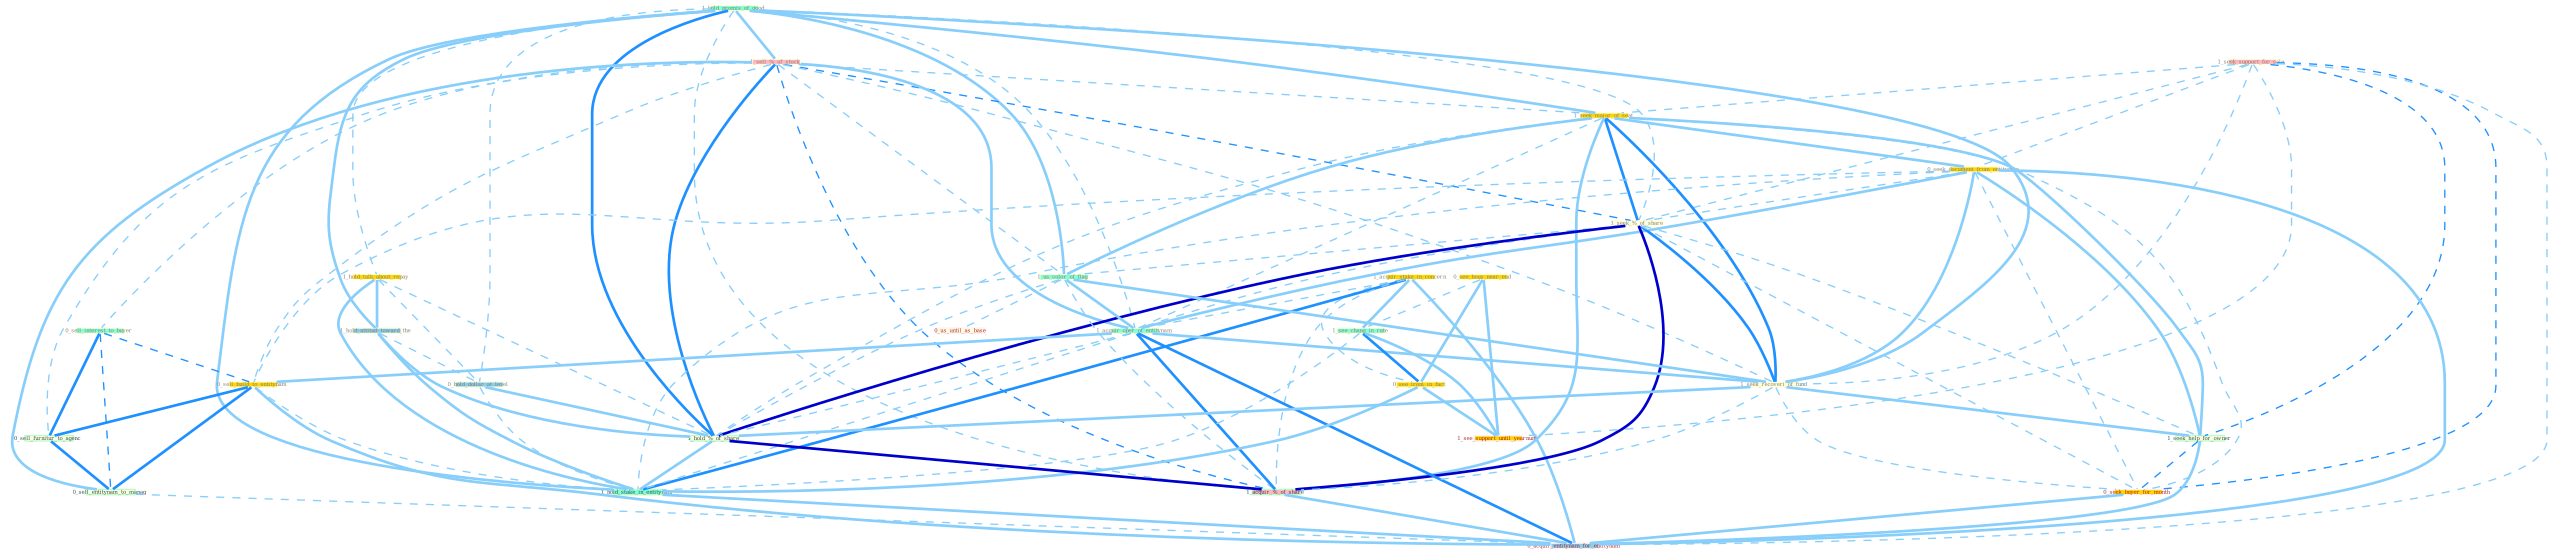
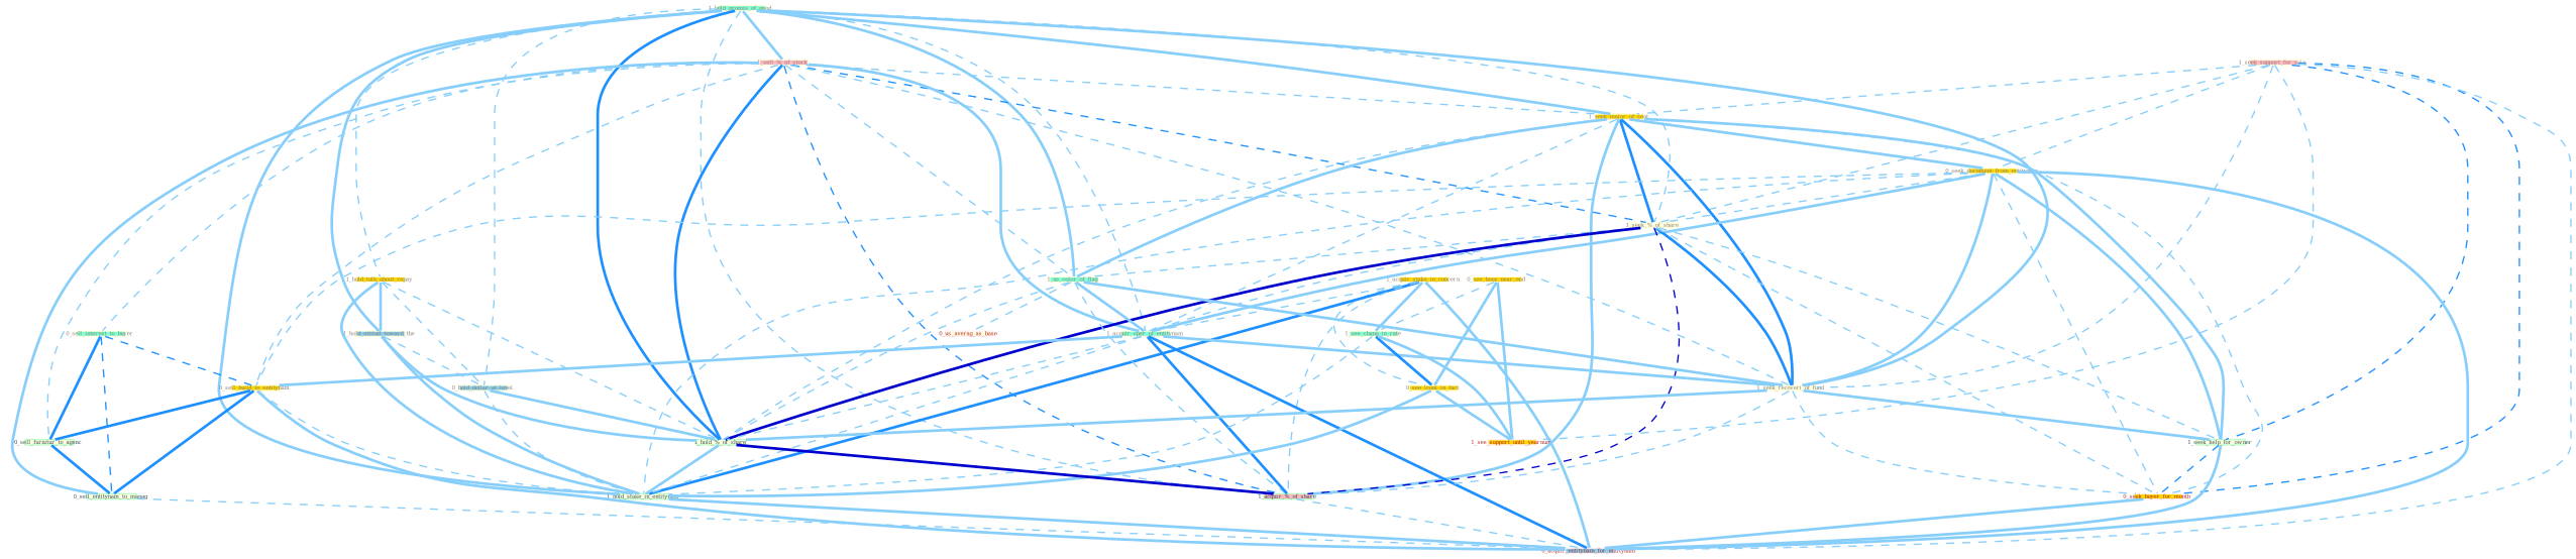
  graph {
    node [color="#ffffe0" fillcolor=gold fixedsize=true fontcolor="#8b7d6b" fontsize=4 shape=polygon style=filled]
    edge [color="#87cefa" style=bold w=1]
    "1_hold_promis_of_good " [fillcolor=aquamarine height=.06 width=.5]
    "1_acquir_stake_in_concern " [height=.06 width=.5]
    "1_sell_%_of_stock " [fillcolor=lightpink height=.06 width=.5]
    "1_hold_talk_about_repay " [height=.06 width=.5]
    "1_seek_support_for_sale " [fillcolor=lightpink height=.06 width=.5]
    "1_seek_major_of_seat " [height=.06 width=.5]
    "0_seek_document_from_entitynam " [height=.06 width=.5]
    "1_seek_%_of_share " [fillcolor=lightyellow height=.06 width=.5]
    "1_hold_attitud_toward_the " [fillcolor=skyblue height=.06 width=.5]
    "1_us_color_of_flag " [fillcolor=aquamarine height=.06 width=.5]
    "0_see_hous_near_end " [height=.06 width=.5]
    "0_sell_interest_to_buyer " [fillcolor=aquamarine height=.06 width=.5]
    "1_acquir_oper_of_entitynam " [fillcolor=aquamarine height=.06 width=.5]
    "1_see_chang_in_rate " [fillcolor=aquamarine height=.06 width=.5]
    "0_hold_dollar_at_level " [fillcolor=skyblue height=.06 width=.5]
    "0_see_ironi_in_fact " [height=.06 width=.5]
    "0_sell_build_to_entitynam " [height=.06 width=.5]
    "1_seek_recoveri_of_fund " [fillcolor=lightyellow height=.06 width=.5]
    "0_seek_buyer_for_month " [color="#fff0f5" fontcolor="#b22222" height=.06 width=.5]
    "1_see_support_until_yearnum " [color="#fff0f5" fontcolor="#b22222" height=.06 width=.5]
-   "0_us_averag_as_base " [color="#fff0f5" fillcolor=lightyellow fontcolor="#b22222" height=.06 width=.5 label="0_us_until_as_base"]
+   "0_us_averag_as_base " [color="#fff0f5" fillcolor=lightyellow fontcolor="#b22222" height=.06 width=.5]
    "0_acquir_entitynam_for_entitynam " [color="#fff0f5" fillcolor=skyblue fontcolor="#b22222" height=.06 width=.5]
    "1_hold_%_of_share " [color="#BDFCC9" fillcolor=lightyellow fontcolor="#2f4f4f" height=.06 width=.5]
-   "1_hold_stake_in_entitynam " [color="#BDFCC9" fillcolor=aquamarine fontcolor="#2f4f4f" height=.06 width=.5]
+   "1_hold_stake_in_entitynam " [color="#BDFCC9" fillcolor=lightyellow fontcolor="#2f4f4f" height=.06 width=.5]
    "1_acquir_%_of_share " [color="#BDFCC9" fillcolor=lightpink fontcolor="#2f4f4f" height=.06 width=.5]
    "0_sell_furnitur_to_agenc " [color="#BDFCC9" fillcolor=lightyellow fontcolor="#2f4f4f" height=.06 width=.5]
    "0_sell_entitynam_to_manag " [color="#BDFCC9" fillcolor=lightyellow fontcolor="#2f4f4f" height=.06 width=.5]
    "1_seek_help_for_owner " [color="#BDFCC9" fillcolor=lightyellow fontcolor="#2f4f4f" height=.06 width=.5]
    subgraph sub_1 {
      "1_hold_promis_of_good "
      "1_acquir_stake_in_concern "
      "1_sell_%_of_stock "
      "1_hold_talk_about_repay "
      "1_seek_support_for_sale "
      "1_seek_major_of_seat "
      "0_seek_document_from_entitynam "
      "1_seek_%_of_share "
      "1_hold_attitud_toward_the "
      "1_us_color_of_flag "
      "0_see_hous_near_end "
      "0_sell_interest_to_buyer "
      "1_acquir_oper_of_entitynam "
      "1_see_chang_in_rate "
      "0_hold_dollar_at_level "
      "0_see_ironi_in_fact "
      "0_sell_build_to_entitynam "
      "1_seek_recoveri_of_fund "
    }
    subgraph sub_2 {
      "0_seek_buyer_for_month "
      "1_see_support_until_yearnum "
      "0_us_averag_as_base "
      "0_acquir_entitynam_for_entitynam "
    }
    "1_hold_promis_of_good " -- "1_sell_%_of_stock "
    "1_hold_promis_of_good " -- "1_hold_talk_about_repay " [style=dashed]
    "1_hold_promis_of_good " -- "1_seek_major_of_seat "
    "1_hold_promis_of_good " -- "1_seek_%_of_share " [style=dashed]
    "1_hold_promis_of_good " -- "1_hold_attitud_toward_the "
    "1_hold_promis_of_good " -- "1_us_color_of_flag "
    "1_hold_promis_of_good " -- "1_acquir_oper_of_entitynam " [style=dashed]
    "1_hold_promis_of_good " -- "0_hold_dollar_at_level " [style=dashed]
    "1_hold_promis_of_good " -- "1_seek_recoveri_of_fund "
    "1_hold_promis_of_good " -- "1_hold_%_of_share " [color="#1e90ff" w=2]
    "1_hold_promis_of_good " -- "1_hold_stake_in_entitynam "
    "1_hold_promis_of_good " -- "1_acquir_%_of_share " [style=dashed]
    "1_acquir_stake_in_concern " -- "1_acquir_oper_of_entitynam " [style=dashed]
    "1_acquir_stake_in_concern " -- "1_see_chang_in_rate "
    "1_acquir_stake_in_concern " -- "0_see_ironi_in_fact " [style=dashed]
    "1_acquir_stake_in_concern " -- "0_acquir_entitynam_for_entitynam "
    "1_acquir_stake_in_concern " -- "1_hold_stake_in_entitynam " [color="#1e90ff" w=2]
    "1_acquir_stake_in_concern " -- "1_acquir_%_of_share " [style=dashed]
    "1_sell_%_of_stock " -- "1_seek_major_of_seat " [style=dashed]
    "1_sell_%_of_stock " -- "1_seek_%_of_share " [color="#1e90ff" style=dashed w=2]
    "1_sell_%_of_stock " -- "1_us_color_of_flag " [style=dashed]
    "1_sell_%_of_stock " -- "0_sell_interest_to_buyer " [style=dashed]
    "1_sell_%_of_stock " -- "1_acquir_oper_of_entitynam "
    "1_sell_%_of_stock " -- "0_sell_build_to_entitynam " [style=dashed]
    "1_sell_%_of_stock " -- "1_seek_recoveri_of_fund " [style=dashed]
    "1_sell_%_of_stock " -- "1_hold_%_of_share " [color="#1e90ff" w=2]
    "1_sell_%_of_stock " -- "1_acquir_%_of_share " [color="#1e90ff" style=dashed w=2]
    "1_sell_%_of_stock " -- "0_sell_furnitur_to_agenc " [style=dashed]
    "1_sell_%_of_stock " -- "0_sell_entitynam_to_manag "
    "1_hold_talk_about_repay " -- "1_hold_attitud_toward_the "
    "1_hold_talk_about_repay " -- "0_hold_dollar_at_level " [style=dashed]
    "1_hold_talk_about_repay " -- "1_hold_%_of_share " [style=dashed]
    "1_hold_talk_about_repay " -- "1_hold_stake_in_entitynam "
    "1_seek_support_for_sale " -- "1_seek_major_of_seat " [style=dashed]
    "1_seek_support_for_sale " -- "0_seek_document_from_entitynam " [style=dashed]
    "1_seek_support_for_sale " -- "1_seek_%_of_share " [style=dashed]
    "1_seek_support_for_sale " -- "1_seek_recoveri_of_fund " [style=dashed]
    "1_seek_support_for_sale " -- "0_seek_buyer_for_month " [color="#1e90ff" style=dashed w=2]
    "1_seek_support_for_sale " -- "1_see_support_until_yearnum " [style=dashed]
    "1_seek_support_for_sale " -- "0_acquir_entitynam_for_entitynam " [style=dashed]
    "1_seek_support_for_sale " -- "1_seek_help_for_owner " [color="#1e90ff" style=dashed w=2]
    "1_seek_major_of_seat " -- "0_seek_document_from_entitynam "
    "1_seek_major_of_seat " -- "1_seek_%_of_share " [color="#1e90ff" w=2]
    "1_seek_major_of_seat " -- "1_us_color_of_flag "
    "1_seek_major_of_seat " -- "1_acquir_oper_of_entitynam " [style=dashed]
    "1_seek_major_of_seat " -- "1_seek_recoveri_of_fund " [color="#1e90ff" w=2]
    "1_seek_major_of_seat " -- "0_seek_buyer_for_month " [style=dashed]
    "1_seek_major_of_seat " -- "1_hold_%_of_share " [style=dashed]
    "1_seek_major_of_seat " -- "1_acquir_%_of_share "
    "1_seek_major_of_seat " -- "1_seek_help_for_owner "
    "0_seek_document_from_entitynam " -- "1_seek_%_of_share " [style=dashed]
    "0_seek_document_from_entitynam " -- "1_acquir_oper_of_entitynam "
    "0_seek_document_from_entitynam " -- "0_sell_build_to_entitynam " [style=dashed]
    "0_seek_document_from_entitynam " -- "1_seek_recoveri_of_fund "
    "0_seek_document_from_entitynam " -- "0_seek_buyer_for_month " [style=dashed]
    "0_seek_document_from_entitynam " -- "0_acquir_entitynam_for_entitynam "
    "0_seek_document_from_entitynam " -- "1_hold_stake_in_entitynam " [style=dashed]
    "0_seek_document_from_entitynam " -- "1_seek_help_for_owner "
    "1_seek_%_of_share " -- "1_us_color_of_flag " [style=dashed]
    "1_seek_%_of_share " -- "1_acquir_oper_of_entitynam " [style=dashed]
    "1_seek_%_of_share " -- "1_seek_recoveri_of_fund " [color="#1e90ff" w=2]
    "1_seek_%_of_share " -- "0_seek_buyer_for_month " [style=dashed]
    "1_seek_%_of_share " -- "1_hold_%_of_share " [color="#0000cd" w=3]
-   "1_seek_%_of_share " -- "1_acquir_%_of_share " [color="#0000cd" w=3]
+   "1_seek_%_of_share " -- "1_acquir_%_of_share " [color="#0000cd" style=dashed w=3]
    "1_seek_%_of_share " -- "1_seek_help_for_owner " [style=dashed]
    "1_hold_attitud_toward_the " -- "0_hold_dollar_at_level " [style=dashed]
    "1_hold_attitud_toward_the " -- "1_hold_%_of_share "
    "1_hold_attitud_toward_the " -- "1_hold_stake_in_entitynam "
    "1_us_color_of_flag " -- "1_acquir_oper_of_entitynam "
    "1_us_color_of_flag " -- "1_seek_recoveri_of_fund "
    "1_us_color_of_flag " -- "0_us_averag_as_base " [style=dashed]
    "1_us_color_of_flag " -- "1_hold_%_of_share " [style=dashed]
    "1_us_color_of_flag " -- "1_acquir_%_of_share " [style=dashed]
    "0_see_hous_near_end " -- "1_see_chang_in_rate " [style=dashed]
    "0_see_hous_near_end " -- "0_see_ironi_in_fact "
    "0_see_hous_near_end " -- "1_see_support_until_yearnum "
    "0_sell_interest_to_buyer " -- "0_sell_build_to_entitynam " [color="#1e90ff" style=dashed w=2]
    "0_sell_interest_to_buyer " -- "0_sell_furnitur_to_agenc " [color="#1e90ff" w=2]
    "0_sell_interest_to_buyer " -- "0_sell_entitynam_to_manag " [color="#1e90ff" style=dashed w=2]
    "1_acquir_oper_of_entitynam " -- "0_sell_build_to_entitynam "
    "1_acquir_oper_of_entitynam " -- "1_seek_recoveri_of_fund "
    "1_acquir_oper_of_entitynam " -- "0_acquir_entitynam_for_entitynam " [color="#1e90ff" w=2]
    "1_acquir_oper_of_entitynam " -- "1_hold_%_of_share " [style=dashed]
    "1_acquir_oper_of_entitynam " -- "1_hold_stake_in_entitynam " [style=dashed]
    "1_acquir_oper_of_entitynam " -- "1_acquir_%_of_share " [color="#1e90ff" w=2]
    "1_see_chang_in_rate " -- "0_see_ironi_in_fact " [color="#1e90ff" w=2]
    "1_see_chang_in_rate " -- "1_see_support_until_yearnum "
    "1_see_chang_in_rate " -- "1_hold_stake_in_entitynam " [style=dashed]
    "0_hold_dollar_at_level " -- "1_hold_%_of_share "
    "0_hold_dollar_at_level " -- "1_hold_stake_in_entitynam " [style=dashed]
    "0_see_ironi_in_fact " -- "1_see_support_until_yearnum "
    "0_see_ironi_in_fact " -- "1_hold_stake_in_entitynam "
    "0_sell_build_to_entitynam " -- "0_acquir_entitynam_for_entitynam "
    "0_sell_build_to_entitynam " -- "1_hold_stake_in_entitynam " [style=dashed]
    "0_sell_build_to_entitynam " -- "0_sell_furnitur_to_agenc " [color="#1e90ff" w=2]
    "0_sell_build_to_entitynam " -- "0_sell_entitynam_to_manag " [color="#1e90ff" w=2]
    "1_seek_recoveri_of_fund " -- "0_seek_buyer_for_month " [style=dashed]
    "1_seek_recoveri_of_fund " -- "1_hold_%_of_share "
    "1_seek_recoveri_of_fund " -- "1_acquir_%_of_share " [style=dashed]
    "1_seek_recoveri_of_fund " -- "1_seek_help_for_owner "
    "0_seek_buyer_for_month " -- "0_acquir_entitynam_for_entitynam "
    "1_hold_%_of_share " -- "1_hold_stake_in_entitynam "
    "1_hold_%_of_share " -- "1_acquir_%_of_share " [color="#0000cd" w=3]
    "1_hold_stake_in_entitynam " -- "0_acquir_entitynam_for_entitynam "
-   "1_acquir_%_of_share " -- "0_acquir_entitynam_for_entitynam "
+   "1_acquir_%_of_share " -- "0_acquir_entitynam_for_entitynam " [style=dashed]
    "0_sell_furnitur_to_agenc " -- "0_sell_entitynam_to_manag " [color="#1e90ff" w=2]
    "0_sell_entitynam_to_manag " -- "0_acquir_entitynam_for_entitynam " [style=dashed]
    "1_seek_help_for_owner " -- "0_seek_buyer_for_month " [color="#1e90ff" style=dashed w=2]
    "1_seek_help_for_owner " -- "0_acquir_entitynam_for_entitynam "
  }
